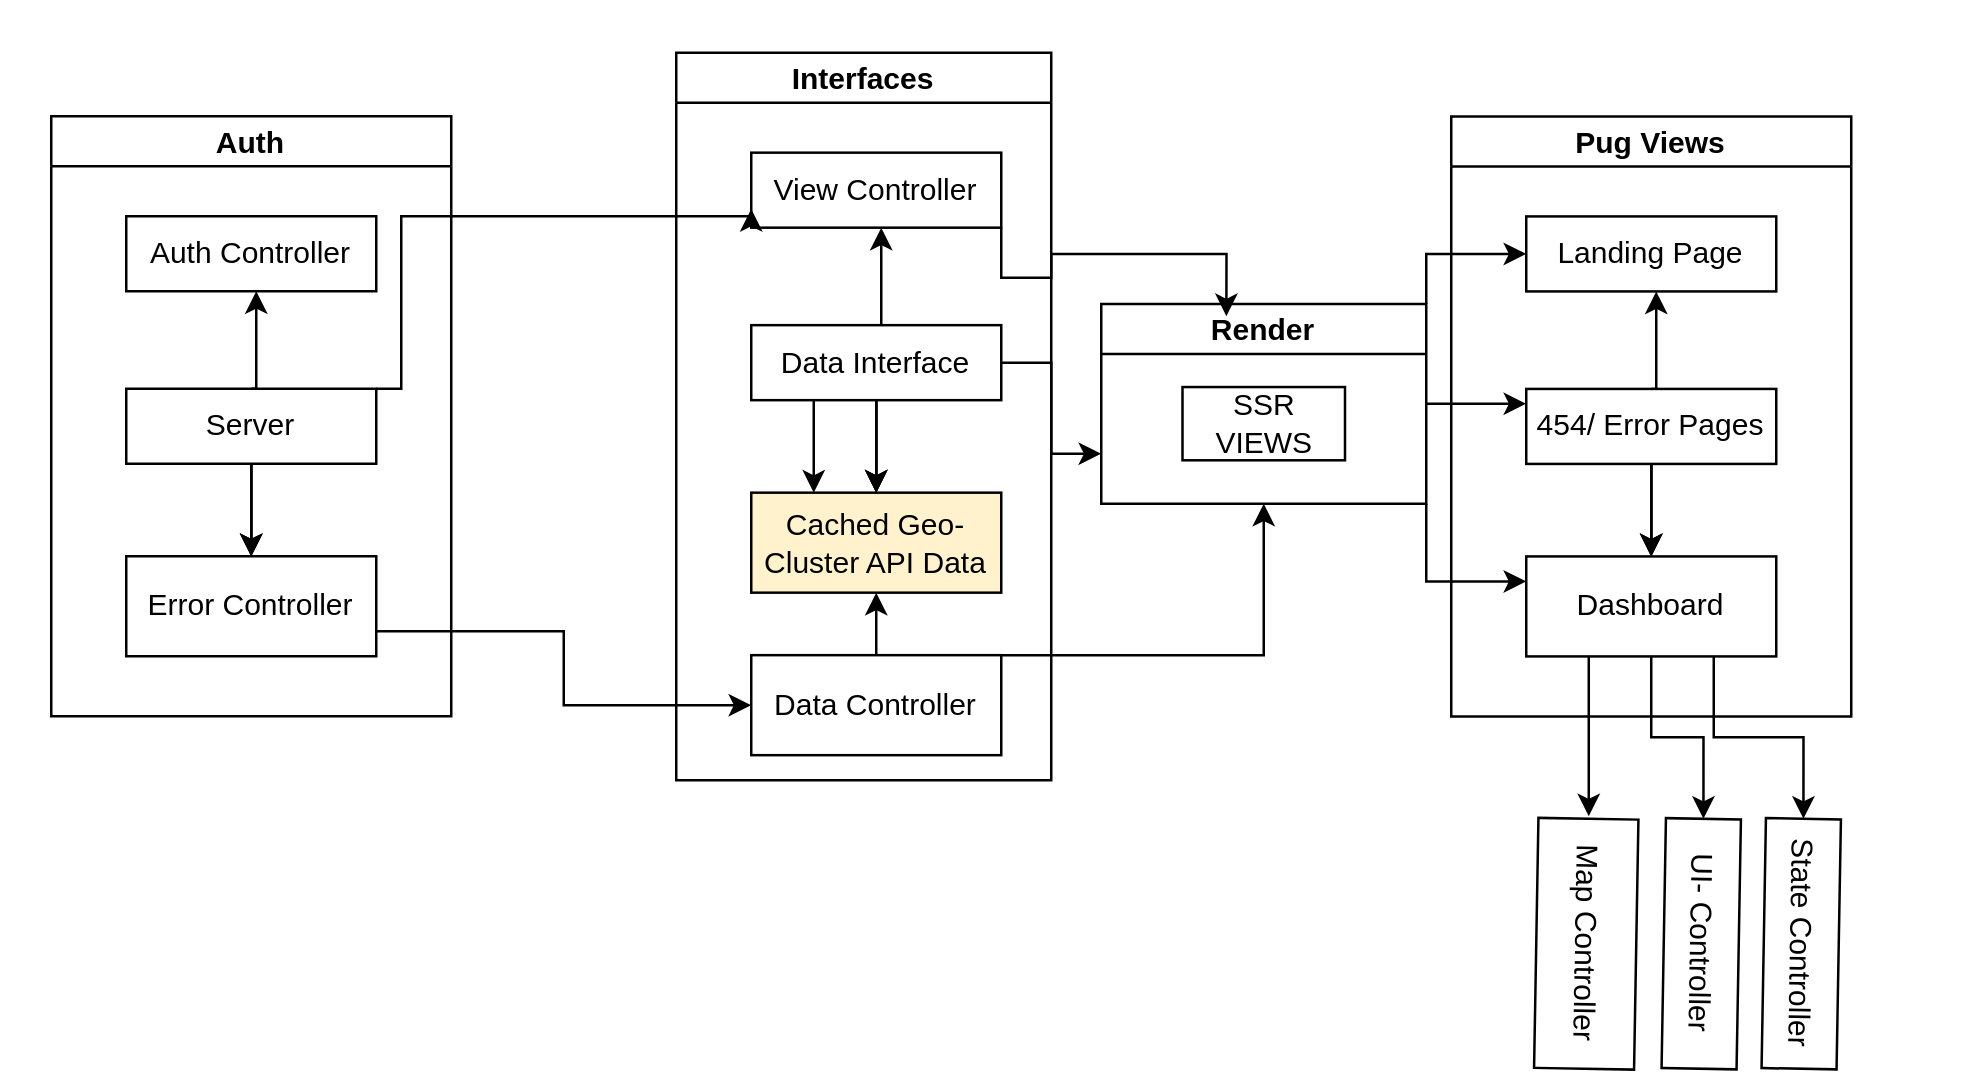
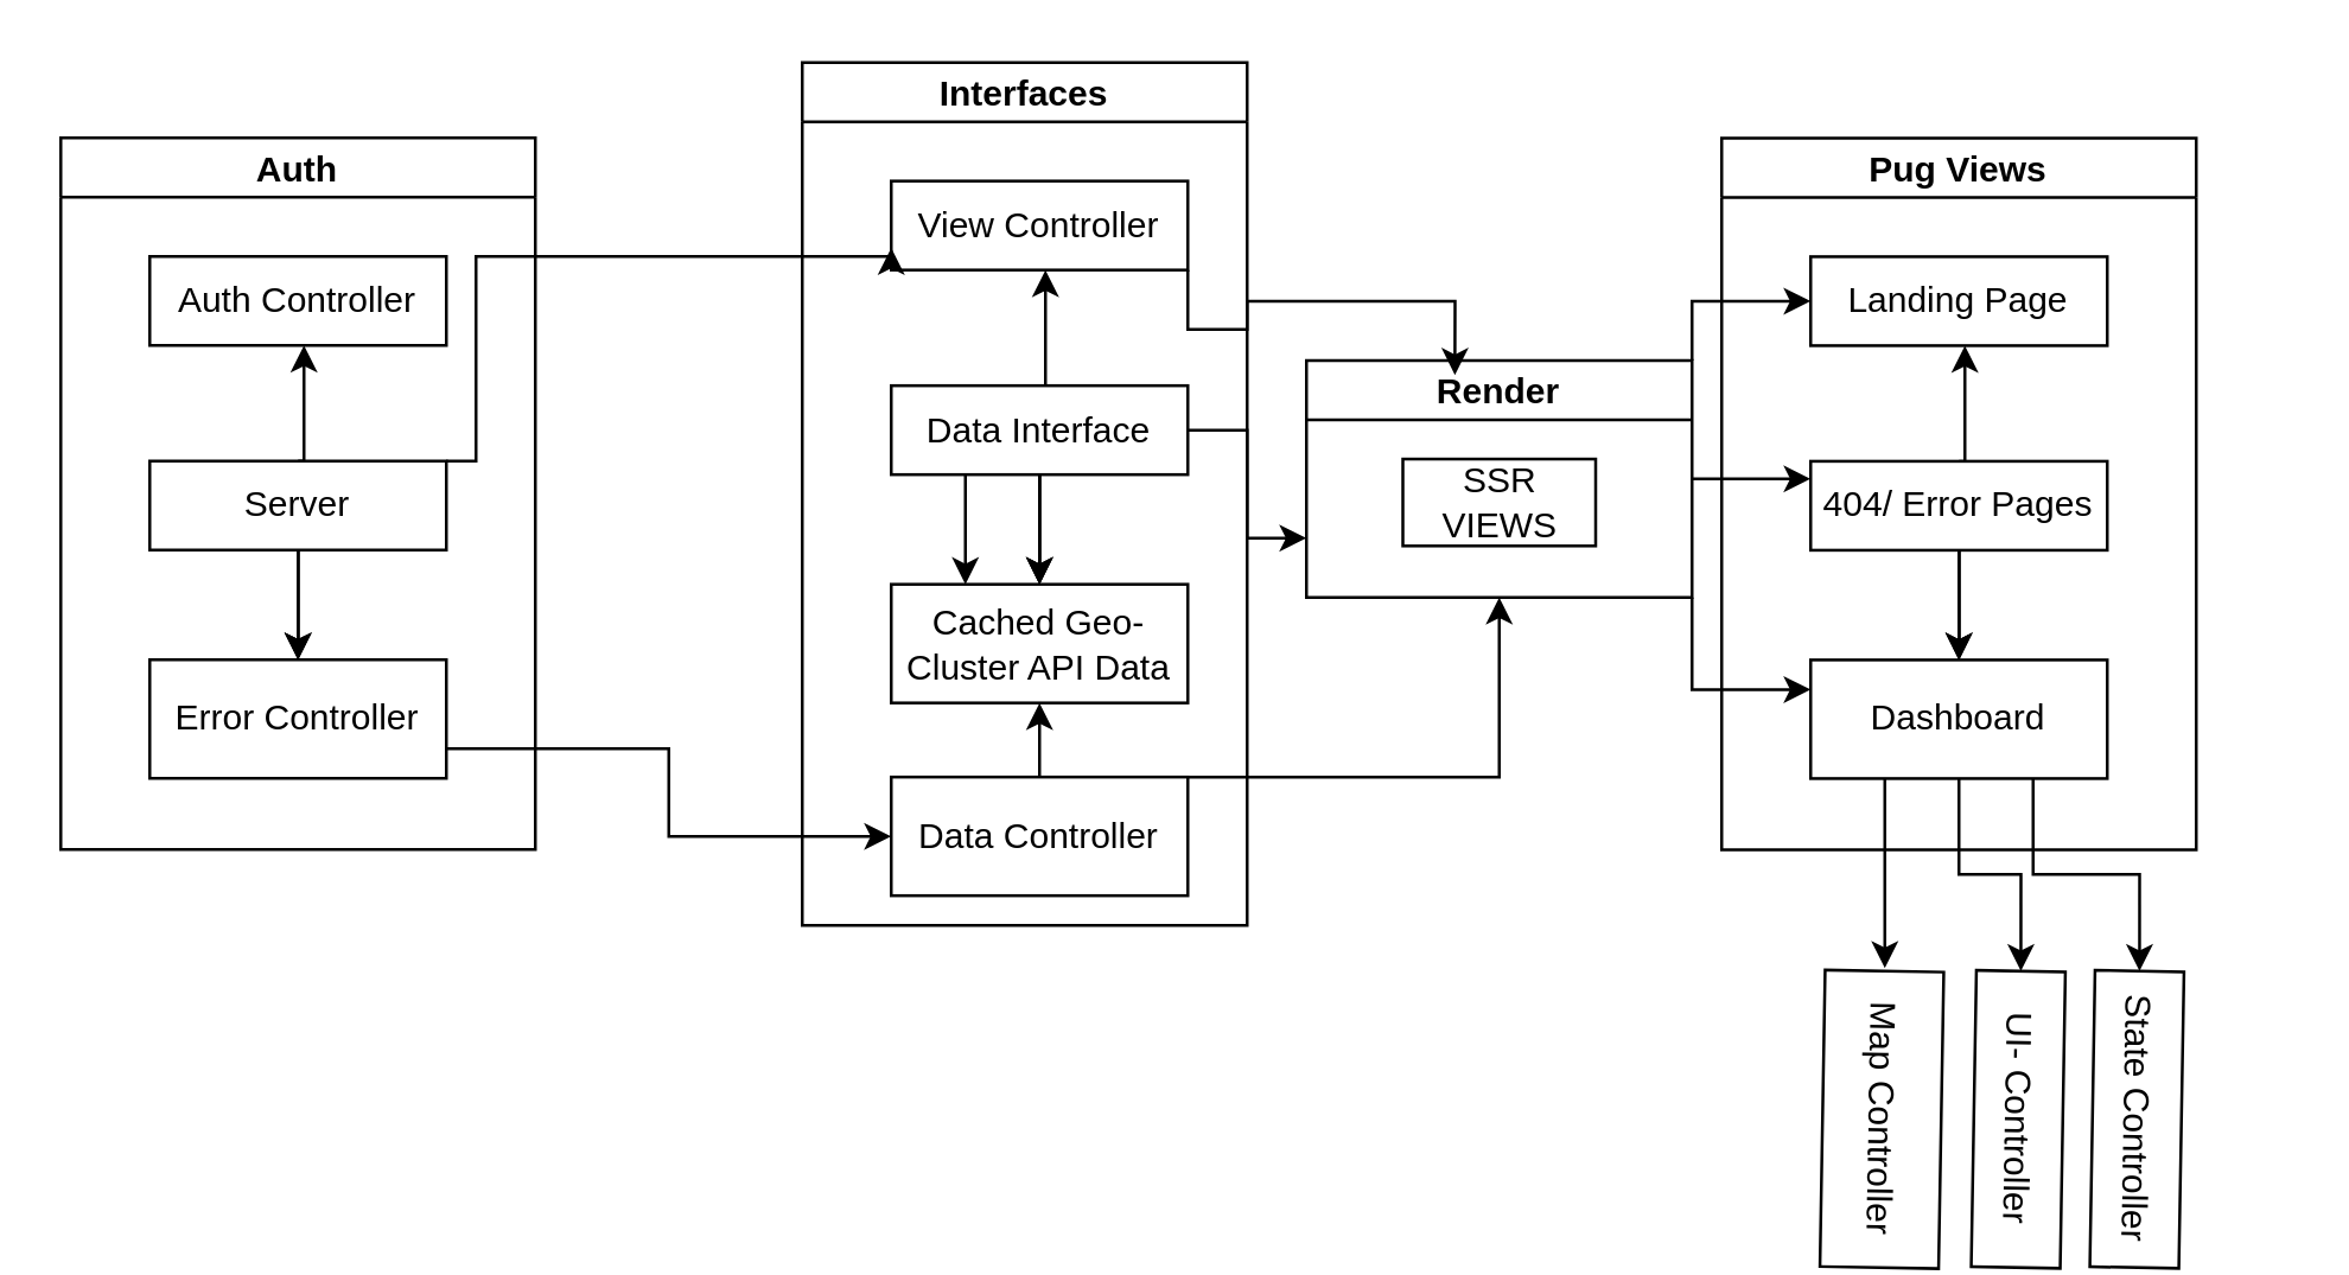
  <mxCell id="0" />
  <mxCell id="1" parent="0" />
  <mxCell id="2" value="Auth" style="swimlane;fontFamily=Helvetica;fontSize=12;fontColor=default;startSize=20;strokeColor=default;fillColor=default;" vertex="1" parent="1"><mxGeometry x="20" y="46" width="160" height="240" as="geometry" /></mxCell>
  <mxCell id="3" value="" style="group" vertex="1" connectable="0" parent="2"><mxGeometry x="30" y="40" width="100" height="176" as="geometry" /></mxCell>
  <mxCell id="4" style="edgeStyle=orthogonalEdgeStyle;rounded=0;orthogonalLoop=1;jettySize=auto;html=1;exitX=0.5;exitY=0;exitDx=0;exitDy=0;entryX=0.5;entryY=1;entryDx=0;entryDy=0;" edge="1" parent="3" source="5"><mxGeometry relative="1" as="geometry"><mxPoint x="52" y="30" as="targetPoint" /></mxGeometry></mxCell>
  <mxCell id="5" value="Server" style="whiteSpace=wrap;html=1;" vertex="1" parent="3"><mxGeometry y="69" width="100" height="30" as="geometry" /></mxCell>
  <mxCell id="6" value="Error Controller" style="whiteSpace=wrap;html=1;" vertex="1" parent="3"><mxGeometry y="136" width="100" height="40" as="geometry" /></mxCell>
  <mxCell id="7" style="edgeStyle=orthogonalEdgeStyle;rounded=0;orthogonalLoop=1;jettySize=auto;html=1;exitX=0.5;exitY=1;exitDx=0;exitDy=0;entryX=0.5;entryY=0;entryDx=0;entryDy=0;" edge="1" parent="3" source="5" target="6"><mxGeometry relative="1" as="geometry" /></mxCell>
  <mxCell id="8" value="" style="edgeStyle=orthogonalEdgeStyle;rounded=0;orthogonalLoop=1;jettySize=auto;html=1;" edge="1" parent="3" source="5" target="6"><mxGeometry relative="1" as="geometry" /></mxCell>
  <mxCell id="9" value="" style="edgeStyle=orthogonalEdgeStyle;rounded=0;orthogonalLoop=1;jettySize=auto;html=1;" edge="1" parent="3" source="5" target="6"><mxGeometry relative="1" as="geometry" /></mxCell>
  <mxCell id="10" value="Auth Controller" style="whiteSpace=wrap;html=1;" vertex="1" parent="3"><mxGeometry width="100" height="30" as="geometry" /></mxCell>
  <mxCell id="11" value="Interfaces" style="swimlane;fontFamily=Helvetica;fontSize=12;fontColor=default;startSize=20;strokeColor=default;fillColor=default;" vertex="1" parent="1"><mxGeometry x="270" y="20.57" width="150" height="291" as="geometry" /></mxCell>
  <mxCell id="12" value="" style="group" vertex="1" connectable="0" parent="11"><mxGeometry x="30" y="40" width="100" height="176" as="geometry" /></mxCell>
  <mxCell id="13" style="edgeStyle=orthogonalEdgeStyle;rounded=0;orthogonalLoop=1;jettySize=auto;html=1;exitX=0.5;exitY=0;exitDx=0;exitDy=0;entryX=0.5;entryY=1;entryDx=0;entryDy=0;" edge="1" parent="12" source="15"><mxGeometry relative="1" as="geometry"><mxPoint x="52" y="30" as="targetPoint" /></mxGeometry></mxCell>
  <mxCell id="14" style="edgeStyle=orthogonalEdgeStyle;rounded=0;orthogonalLoop=1;jettySize=auto;html=1;exitX=0.25;exitY=1;exitDx=0;exitDy=0;entryX=0.25;entryY=0;entryDx=0;entryDy=0;fontFamily=Helvetica;fontSize=12;fontColor=default;startSize=20;" edge="1" parent="12" source="15" target="16"><mxGeometry relative="1" as="geometry" /></mxCell>
  <mxCell id="15" value="Data Interface" style="whiteSpace=wrap;html=1;" vertex="1" parent="12"><mxGeometry y="69" width="100" height="30" as="geometry" /></mxCell>
- <mxCell id="16" value="Cached Geo-Cluster API Data" style="whiteSpace=wrap;html=1;fillColor=#fff2cc;" vertex="1" parent="12"><mxGeometry y="136" width="100" height="40" as="geometry" /></mxCell>
+ <mxCell id="16" value="Cached Geo-Cluster API Data" style="whiteSpace=wrap;html=1;" vertex="1" parent="12"><mxGeometry y="136" width="100" height="40" as="geometry" /></mxCell>
  <mxCell id="17" style="edgeStyle=orthogonalEdgeStyle;rounded=0;orthogonalLoop=1;jettySize=auto;html=1;exitX=0.5;exitY=1;exitDx=0;exitDy=0;entryX=0.5;entryY=0;entryDx=0;entryDy=0;" edge="1" parent="12" source="15" target="16"><mxGeometry relative="1" as="geometry" /></mxCell>
  <mxCell id="18" value="" style="edgeStyle=orthogonalEdgeStyle;rounded=0;orthogonalLoop=1;jettySize=auto;html=1;" edge="1" parent="12" source="15" target="16"><mxGeometry relative="1" as="geometry" /></mxCell>
  <mxCell id="19" value="" style="edgeStyle=orthogonalEdgeStyle;rounded=0;orthogonalLoop=1;jettySize=auto;html=1;" edge="1" parent="12" source="15" target="16"><mxGeometry relative="1" as="geometry" /></mxCell>
  <mxCell id="20" value="View Controller" style="whiteSpace=wrap;html=1;" vertex="1" parent="12"><mxGeometry width="100" height="30" as="geometry" /></mxCell>
  <mxCell id="21" style="edgeStyle=orthogonalEdgeStyle;rounded=0;orthogonalLoop=1;jettySize=auto;html=1;exitX=0.5;exitY=0;exitDx=0;exitDy=0;entryX=0.5;entryY=1;entryDx=0;entryDy=0;fontFamily=Helvetica;fontSize=12;fontColor=default;startSize=20;" edge="1" parent="11" source="22" target="16"><mxGeometry relative="1" as="geometry" /></mxCell>
  <mxCell id="22" value="Data Controller" style="whiteSpace=wrap;html=1;" vertex="1" parent="11"><mxGeometry x="30" y="241" width="100" height="40" as="geometry" /></mxCell>
  <mxCell id="23" style="edgeStyle=orthogonalEdgeStyle;rounded=0;orthogonalLoop=1;jettySize=auto;html=1;exitX=1;exitY=0.75;exitDx=0;exitDy=0;entryX=0;entryY=0.5;entryDx=0;entryDy=0;fontFamily=Helvetica;fontSize=12;fontColor=default;startSize=20;" edge="1" parent="1" source="6" target="22"><mxGeometry relative="1" as="geometry" /></mxCell>
  <mxCell id="24" style="edgeStyle=orthogonalEdgeStyle;rounded=0;orthogonalLoop=1;jettySize=auto;html=1;exitX=1;exitY=0;exitDx=0;exitDy=0;entryX=0;entryY=0.5;entryDx=0;entryDy=0;fontFamily=Helvetica;fontSize=12;fontColor=default;startSize=20;" edge="1" parent="1" source="27" target="37"><mxGeometry relative="1" as="geometry" /></mxCell>
  <mxCell id="25" style="edgeStyle=orthogonalEdgeStyle;rounded=0;orthogonalLoop=1;jettySize=auto;html=1;exitX=1;exitY=0.5;exitDx=0;exitDy=0;fontFamily=Helvetica;fontSize=12;fontColor=default;startSize=20;" edge="1" parent="1" source="27"><mxGeometry relative="1" as="geometry"><mxPoint x="610" y="161" as="targetPoint" /></mxGeometry></mxCell>
  <mxCell id="26" style="edgeStyle=orthogonalEdgeStyle;rounded=0;orthogonalLoop=1;jettySize=auto;html=1;exitX=1;exitY=1;exitDx=0;exitDy=0;entryX=0;entryY=0.25;entryDx=0;entryDy=0;fontFamily=Helvetica;fontSize=12;fontColor=default;startSize=20;" edge="1" parent="1" source="27" target="33"><mxGeometry relative="1" as="geometry" /></mxCell>
  <mxCell id="27" value="Render" style="swimlane;fontFamily=Helvetica;fontSize=12;fontColor=default;startSize=20;strokeColor=default;fillColor=default;" vertex="1" parent="1"><mxGeometry x="440" y="121.1" width="130" height="79.87" as="geometry" /></mxCell>
  <mxCell id="28" value="SSR VIEWS" style="whiteSpace=wrap;html=1;" vertex="1" parent="27"><mxGeometry x="32.5" y="33.22" width="65" height="29.3" as="geometry" /></mxCell>
  <mxCell id="29" value="Pug Views" style="swimlane;fontFamily=Helvetica;fontSize=12;fontColor=default;startSize=20;strokeColor=default;fillColor=default;" vertex="1" parent="1"><mxGeometry x="580" y="46.07" width="160" height="240" as="geometry" /></mxCell>
  <mxCell id="30" value="" style="group" vertex="1" connectable="0" parent="29"><mxGeometry x="30" y="40" width="100" height="176" as="geometry" /></mxCell>
  <mxCell id="31" style="edgeStyle=orthogonalEdgeStyle;rounded=0;orthogonalLoop=1;jettySize=auto;html=1;exitX=0.5;exitY=0;exitDx=0;exitDy=0;entryX=0.5;entryY=1;entryDx=0;entryDy=0;" edge="1" parent="30" source="32"><mxGeometry relative="1" as="geometry"><mxPoint x="52" y="30" as="targetPoint" /></mxGeometry></mxCell>
- <mxCell id="32" value="454/ Error Pages" style="whiteSpace=wrap;html=1;" vertex="1" parent="30"><mxGeometry y="69" width="100" height="30" as="geometry" /></mxCell>
+ <mxCell id="32" value="404/ Error Pages" style="whiteSpace=wrap;html=1;" vertex="1" parent="30"><mxGeometry y="69" width="100" height="30" as="geometry" /></mxCell>
  <mxCell id="33" value="Dashboard" style="whiteSpace=wrap;html=1;" vertex="1" parent="30"><mxGeometry y="136" width="100" height="40" as="geometry" /></mxCell>
  <mxCell id="34" style="edgeStyle=orthogonalEdgeStyle;rounded=0;orthogonalLoop=1;jettySize=auto;html=1;exitX=0.5;exitY=1;exitDx=0;exitDy=0;entryX=0.5;entryY=0;entryDx=0;entryDy=0;" edge="1" parent="30" source="32" target="33"><mxGeometry relative="1" as="geometry" /></mxCell>
  <mxCell id="35" value="" style="edgeStyle=orthogonalEdgeStyle;rounded=0;orthogonalLoop=1;jettySize=auto;html=1;" edge="1" parent="30" source="32" target="33"><mxGeometry relative="1" as="geometry" /></mxCell>
  <mxCell id="36" value="" style="edgeStyle=orthogonalEdgeStyle;rounded=0;orthogonalLoop=1;jettySize=auto;html=1;" edge="1" parent="30" source="32" target="33"><mxGeometry relative="1" as="geometry" /></mxCell>
  <mxCell id="37" value="Landing Page" style="whiteSpace=wrap;html=1;" vertex="1" parent="30"><mxGeometry width="100" height="30" as="geometry" /></mxCell>
  <mxCell id="38" value="State Controller" style="whiteSpace=wrap;html=1;rotation=91;" vertex="1" parent="1"><mxGeometry x="670" y="362" width="100" height="30" as="geometry" /></mxCell>
  <mxCell id="39" value="UI- Controller" style="whiteSpace=wrap;html=1;rotation=91;" vertex="1" parent="1"><mxGeometry x="630" y="362" width="100" height="30" as="geometry" /></mxCell>
  <mxCell id="40" value="Map Controller" style="whiteSpace=wrap;html=1;rotation=91;" vertex="1" parent="1"><mxGeometry x="584" y="357" width="100" height="40" as="geometry" /></mxCell>
  <mxCell id="41" style="edgeStyle=orthogonalEdgeStyle;rounded=0;orthogonalLoop=1;jettySize=auto;html=1;exitX=0.75;exitY=1;exitDx=0;exitDy=0;entryX=0;entryY=0.5;entryDx=0;entryDy=0;fontFamily=Helvetica;fontSize=12;fontColor=default;startSize=20;" edge="1" parent="1" source="33" target="38"><mxGeometry relative="1" as="geometry" /></mxCell>
  <mxCell id="42" style="edgeStyle=orthogonalEdgeStyle;rounded=0;orthogonalLoop=1;jettySize=auto;html=1;exitX=0.5;exitY=1;exitDx=0;exitDy=0;entryX=0;entryY=0.5;entryDx=0;entryDy=0;fontFamily=Helvetica;fontSize=12;fontColor=default;startSize=20;" edge="1" parent="1" source="33" target="39"><mxGeometry relative="1" as="geometry" /></mxCell>
  <mxCell id="43" style="edgeStyle=orthogonalEdgeStyle;rounded=0;orthogonalLoop=1;jettySize=auto;html=1;exitX=0.25;exitY=1;exitDx=0;exitDy=0;fontFamily=Helvetica;fontSize=12;fontColor=default;startSize=20;" edge="1" parent="1" source="33"><mxGeometry relative="1" as="geometry"><mxPoint x="635" y="326" as="targetPoint" /></mxGeometry></mxCell>
  <mxCell id="44" style="edgeStyle=orthogonalEdgeStyle;rounded=0;orthogonalLoop=1;jettySize=auto;html=1;exitX=1;exitY=0;exitDx=0;exitDy=0;entryX=0;entryY=0.75;entryDx=0;entryDy=0;fontFamily=Helvetica;fontSize=12;fontColor=default;startSize=20;" edge="1" parent="1" source="5" target="20"><mxGeometry relative="1" as="geometry"><Array as="points"><mxPoint x="160" y="155" /><mxPoint x="160" y="86" /><mxPoint x="300" y="86" /></Array></mxGeometry></mxCell>
  <mxCell id="45" style="edgeStyle=orthogonalEdgeStyle;rounded=0;orthogonalLoop=1;jettySize=auto;html=1;exitX=1;exitY=1;exitDx=0;exitDy=0;entryX=0.385;entryY=0.061;entryDx=0;entryDy=0;entryPerimeter=0;fontFamily=Helvetica;fontSize=12;fontColor=default;startSize=20;" edge="1" parent="1" source="20" target="27"><mxGeometry relative="1" as="geometry" /></mxCell>
  <mxCell id="46" style="edgeStyle=orthogonalEdgeStyle;rounded=0;orthogonalLoop=1;jettySize=auto;html=1;exitX=1;exitY=0;exitDx=0;exitDy=0;entryX=0.5;entryY=1;entryDx=0;entryDy=0;fontFamily=Helvetica;fontSize=12;fontColor=default;startSize=20;" edge="1" parent="1" source="22" target="27"><mxGeometry relative="1" as="geometry"><Array as="points"><mxPoint x="505" y="262" /></Array></mxGeometry></mxCell>
  <mxCell id="47" style="edgeStyle=orthogonalEdgeStyle;rounded=0;orthogonalLoop=1;jettySize=auto;html=1;exitX=1;exitY=0.5;exitDx=0;exitDy=0;entryX=0;entryY=0.75;entryDx=0;entryDy=0;fontFamily=Helvetica;fontSize=12;fontColor=default;startSize=20;" edge="1" parent="1" source="15" target="27"><mxGeometry relative="1" as="geometry" /></mxCell>
